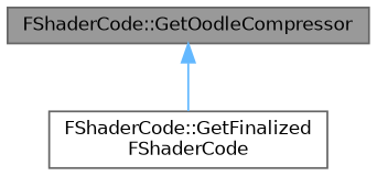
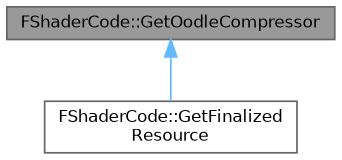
  digraph {
    rankdir=TB
    node [fontname=Helvetica fontsize=10 shape=box style=filled]
    n1 [color=gray40 fillcolor=grey60 fontcolor=black height=0.2 label="FShaderCode::GetOodleCompressor" width=0.4]
-   n2 [color=grey40 fillcolor=white height=0.2 label="FShaderCode::GetFinalized\lFShaderCode" width=0.4]
+   n2 [color=grey40 fillcolor=white height=0.2 label="FShaderCode::GetFinalized\lResource" width=0.4]
    n1 -> n2 [color=steelblue1 dir=back fontname=Helvetica fontsize=10 labelfontname=Helvetica labelfontsize=10 style=solid]
  }
